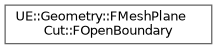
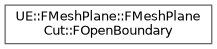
  digraph {
    rankdir=LR
-   n1 [color=grey40 fillcolor=white fontname=Helvetica fontsize=10 height=0.2 label="UE::Geometry::FMeshPlane\lCut::FOpenBoundary" shape=box style=filled width=0.4]
+   n1 [color=grey40 fillcolor=white fontname=Helvetica fontsize=10 height=0.2 label="UE::FMeshPlane::FMeshPlane\lCut::FOpenBoundary" shape=box style=filled width=0.4]
  }
